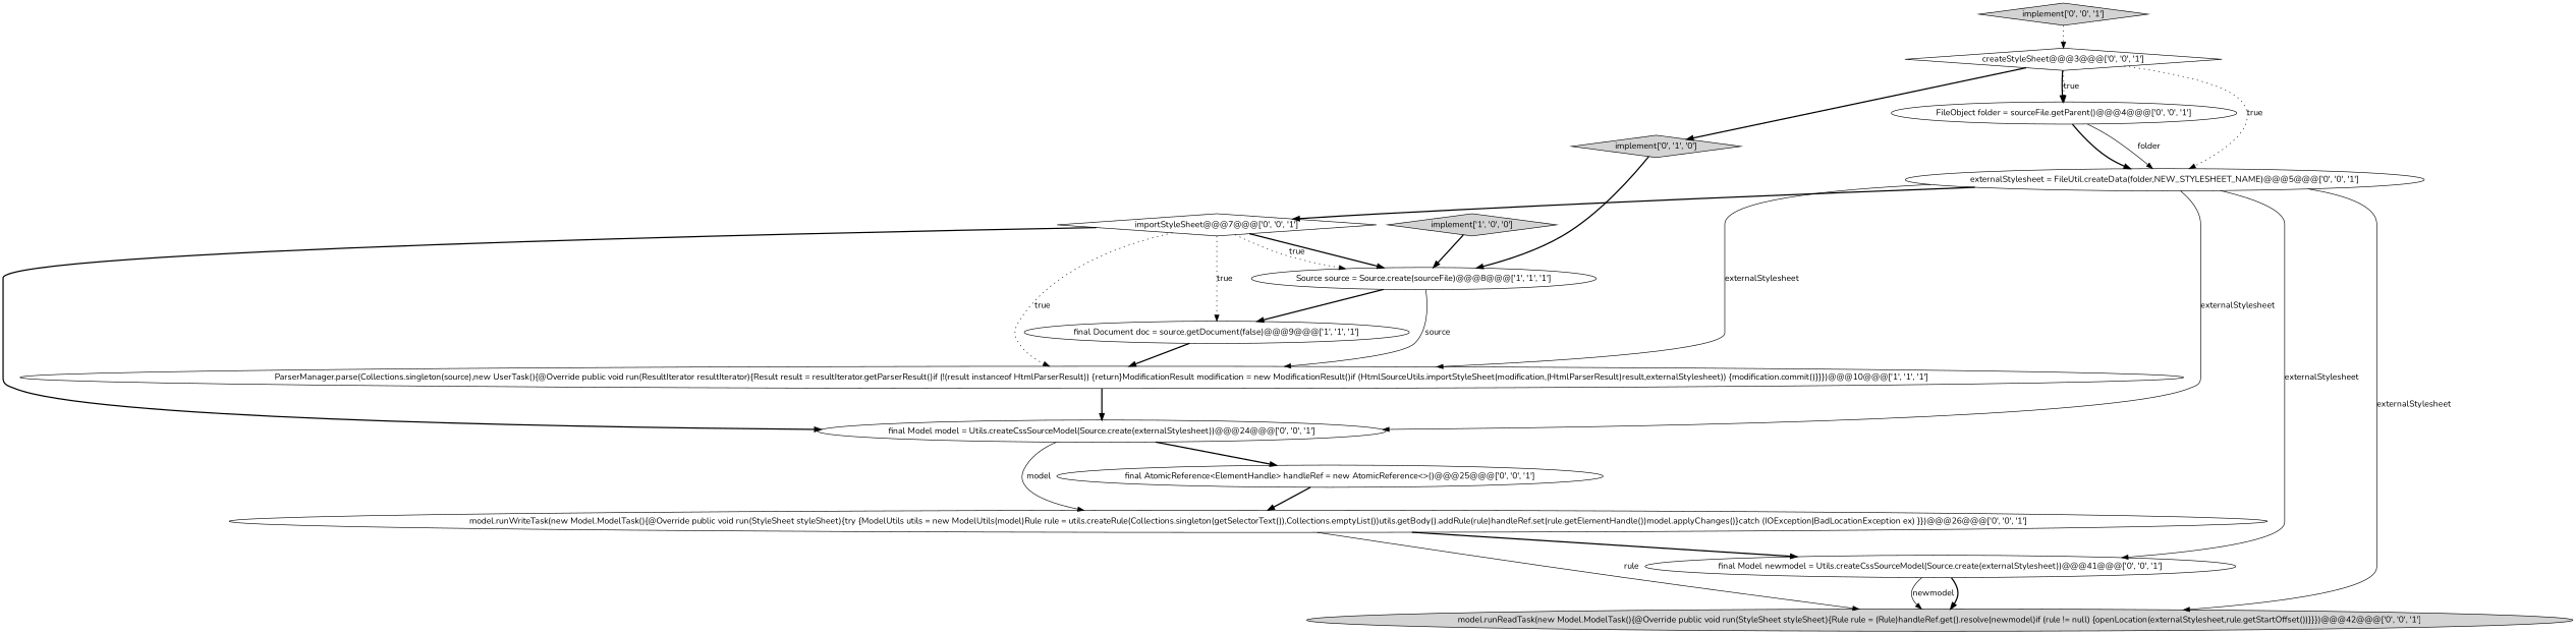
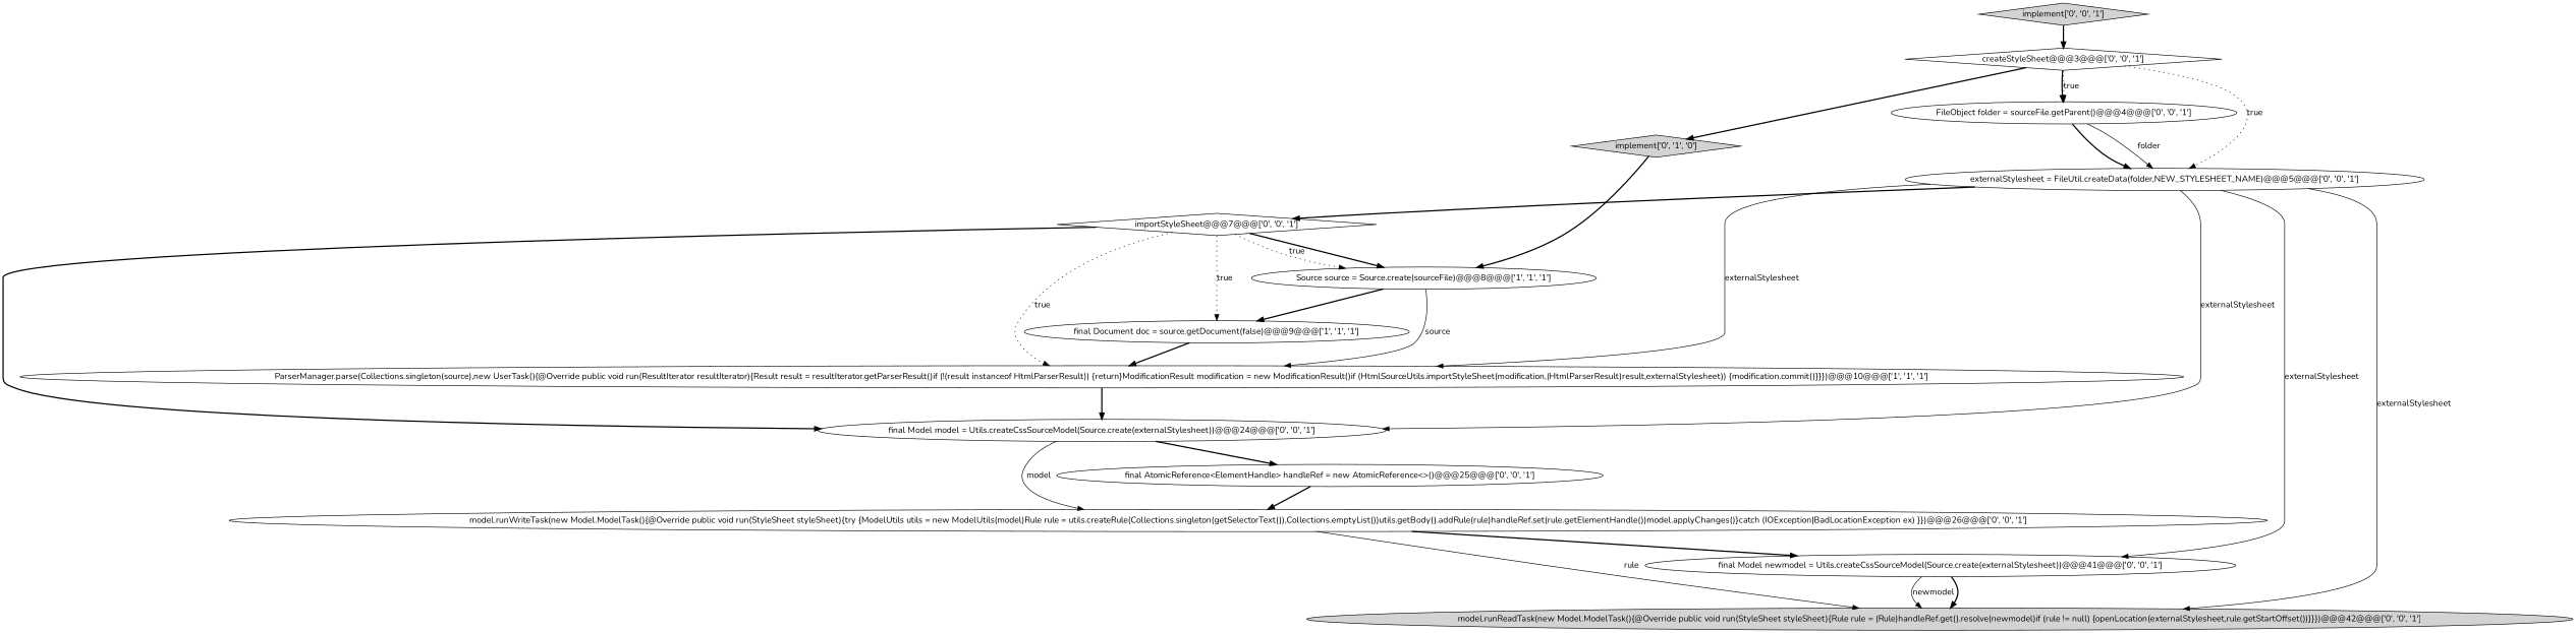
  digraph {
    fontname=Nunito
    node [fillcolor=white fontname=Nunito shape=ellipse style=filled]
    edge [fontname=Nunito style=bold]
    n1 [label="ParserManager.parse(Collections.singleton(source),new UserTask(){@Override public void run(ResultIterator resultIterator){Result result = resultIterator.getParserResult()if (!(result instanceof HtmlParserResult)) {return}ModificationResult modification = new ModificationResult()if (HtmlSourceUtils.importStyleSheet(modification,(HtmlParserResult)result,externalStylesheet)) {modification.commit()}}})@@@10@@@['1', '1', '1']"]
    n2 [label="final Model model = Utils.createCssSourceModel(Source.create(externalStylesheet))@@@24@@@['0', '0', '1']"]
    n3 [label="final AtomicReference<ElementHandle> handleRef = new AtomicReference<>()@@@25@@@['0', '0', '1']"]
    n4 [label="model.runWriteTask(new Model.ModelTask(){@Override public void run(StyleSheet styleSheet){try {ModelUtils utils = new ModelUtils(model)Rule rule = utils.createRule(Collections.singleton(getSelectorText()),Collections.emptyList())utils.getBody().addRule(rule)handleRef.set(rule.getElementHandle())model.applyChanges()}catch (IOException|BadLocationException ex) }})@@@26@@@['0', '0', '1']"]
    n5 [label="final Document doc = source.getDocument(false)@@@9@@@['1', '1', '1']"]
    n6 [label="externalStylesheet = FileUtil.createData(folder,NEW_STYLESHEET_NAME)@@@5@@@['0', '0', '1']"]
    n7 [label="final Model newmodel = Utils.createCssSourceModel(Source.create(externalStylesheet))@@@41@@@['0', '0', '1']"]
    n8 [label="importStyleSheet@@@7@@@['0', '0', '1']" shape=diamond]
    n9 [fillcolor=lightgray label="model.runReadTask(new Model.ModelTask(){@Override public void run(StyleSheet styleSheet){Rule rule = (Rule)handleRef.get().resolve(newmodel)if (rule != null) {openLocation(externalStylesheet,rule.getStartOffset())}}})@@@42@@@['0', '0', '1']"]
    n10 [label="Source source = Source.create(sourceFile)@@@8@@@['1', '1', '1']"]
    n11 [fillcolor=lightgray label="implement['0', '1', '0']" shape=diamond]
    n12 [label="FileObject folder = sourceFile.getParent()@@@4@@@['0', '0', '1']"]
    n13 [label="createStyleSheet@@@3@@@['0', '0', '1']" shape=diamond]
-   n14 [fillcolor=lightgray label="implement['1', '0', '0']" shape=diamond]
    n15 [fillcolor=lightgray label="implement['0', '0', '1']" shape=diamond]
    n1 -> n2
    n2 -> n3
    n2 -> n4 [label=model style=solid]
    n3 -> n4
    n4 -> n7
    n4 -> n9 [label=rule style=solid]
    n5 -> n1
    n6 -> n1 [label=externalStylesheet style=solid]
    n6 -> n2 [label=externalStylesheet style=solid]
    n6 -> n7 [label=externalStylesheet style=solid]
    n6 -> n8
    n6 -> n9 [label=externalStylesheet style=solid]
    n7 -> n9
    n7 -> n9 [label=newmodel style=solid]
    n8 -> n1 [label=true style=dotted]
    n8 -> n2
    n8 -> n5 [label=true style=dotted]
    n8 -> n10
    n8 -> n10 [label=true style=dotted]
    n10 -> n1 [label=source style=solid]
    n10 -> n5
    n11 -> n10
    n12 -> n6 [label=folder style=solid]
    n12 -> n6
    n13 -> n6 [label=true style=dotted]
    n13 -> n11
    n13 -> n12 [label=true style=dotted]
    n13 -> n12
-   n14 -> n10
-   n15 -> n13 [style=dotted]
+   n15 -> n13
  }
